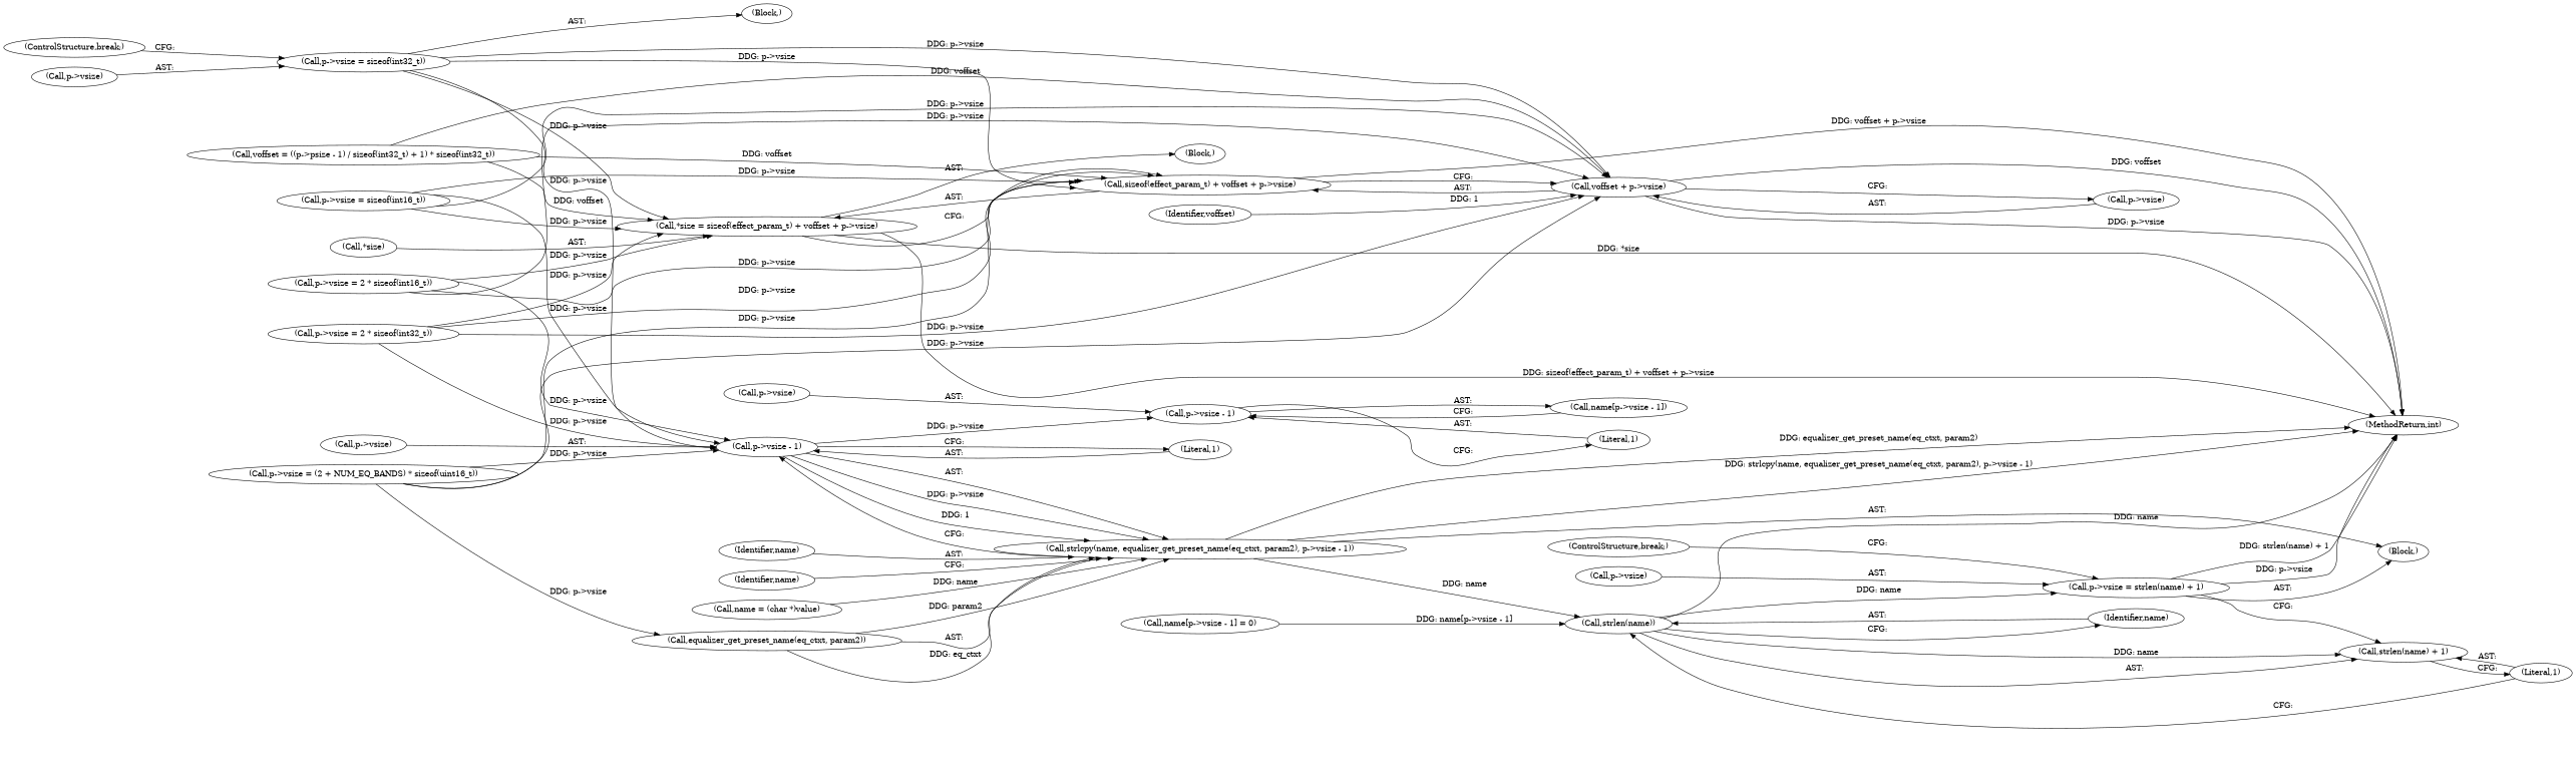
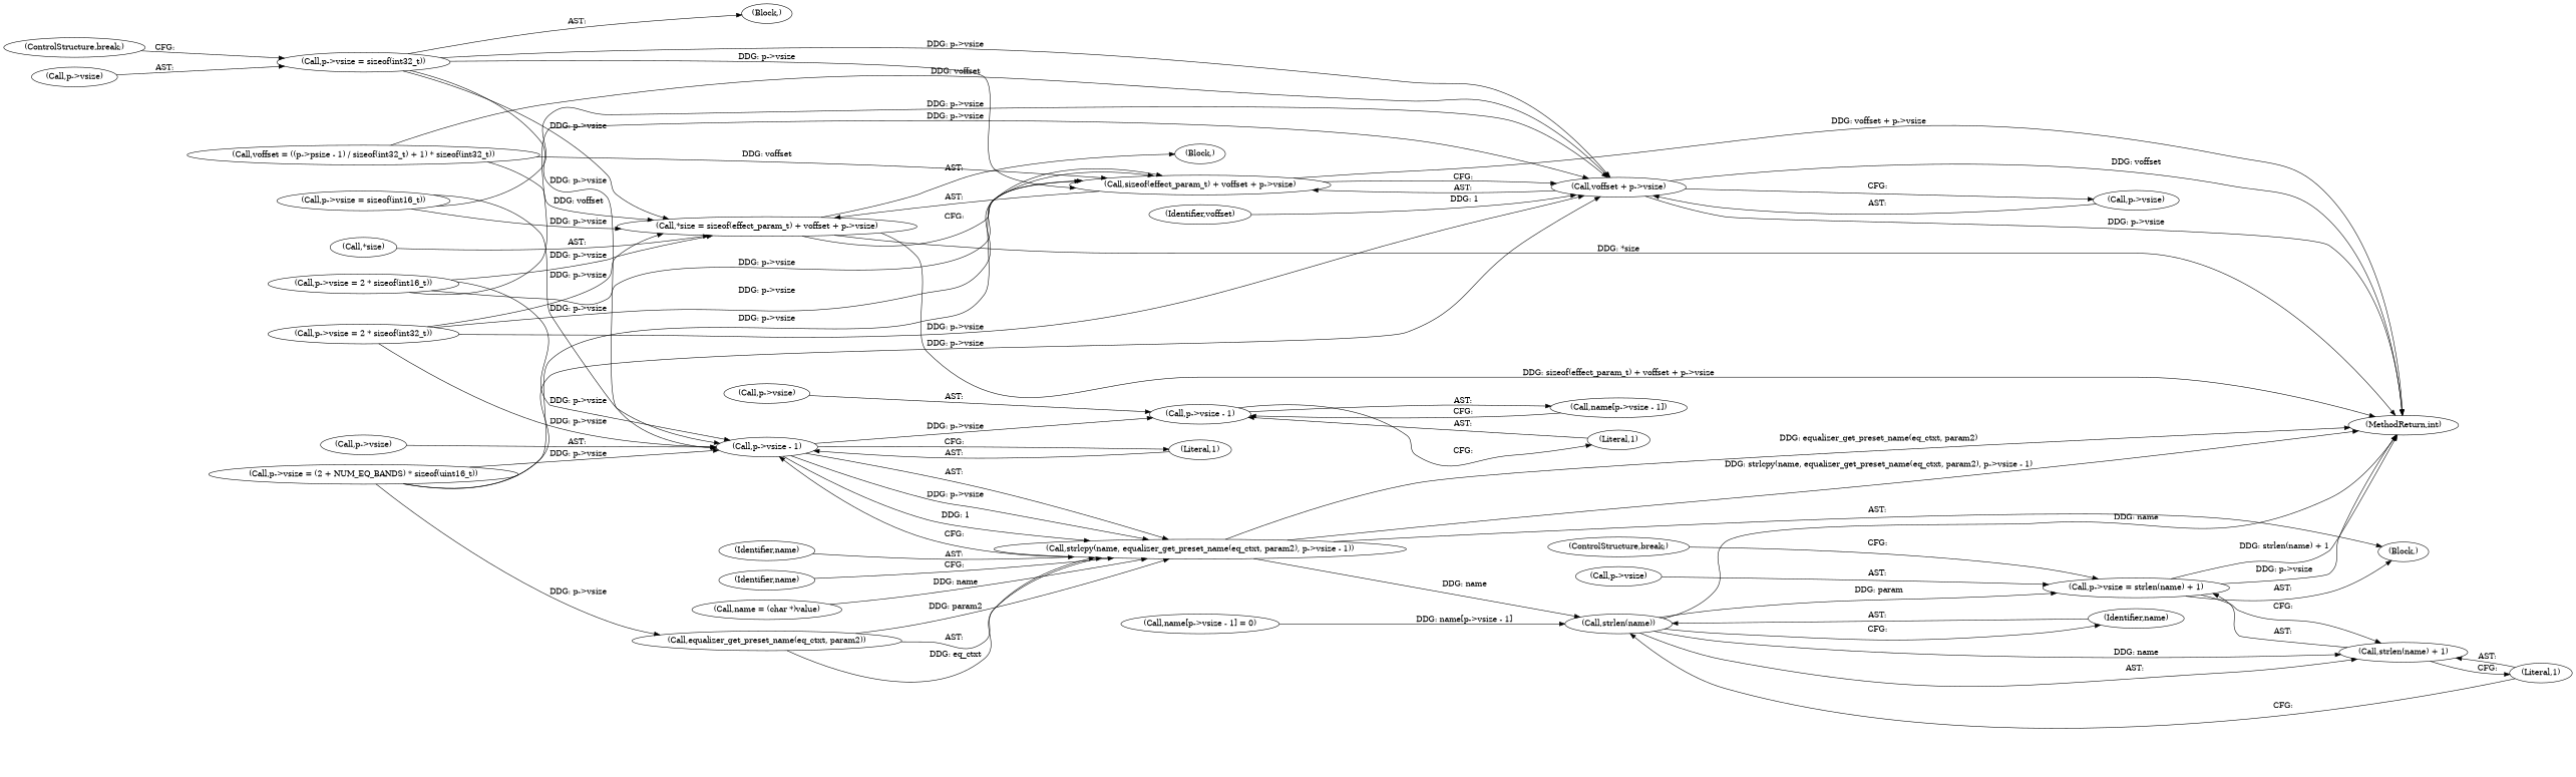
  digraph {
    rankdir=LR
    n1 [label="(Call,p->vsize = sizeof(int32_t))"]
    n2 [label="(Call,*size = sizeof(effect_param_t) + voffset + p->vsize)"]
    n3 [label="(Call,sizeof(effect_param_t) + voffset + p->vsize)"]
    n4 [label="(Call,voffset + p->vsize)"]
    n5 [label="(Call,p->vsize - 1)"]
    n6 [label="(Block,)"]
    n7 [label="(MethodReturn,int)"]
    n8 [label="(Block,)"]
    n9 [label="(Call,p->vsize)"]
    n10 [label="(Call,strlcpy(name, equalizer_get_preset_name(eq_ctxt, param2), p->vsize - 1))"]
    n11 [label="(Call,p->vsize - 1)"]
    n12 [label="(Literal,1)"]
    n13 [label="(Call,strlen(name))"]
    n14 [label="(Block,)"]
    n15 [label="(Call,name[p->vsize - 1])"]
    n16 [label="(Literal,1)"]
    n17 [label="(Call,p->vsize = strlen(name) + 1)"]
    n18 [label="(Call,strlen(name) + 1)"]
    n19 [label="(Identifier,name)"]
    n20 [label="(Literal,1)"]
    n21 [label="(Call,name = (char *)value)"]
    n22 [label="(Call,equalizer_get_preset_name(eq_ctxt, param2))"]
    n23 [label="(Call,name[p->vsize - 1] = 0)"]
    n24 [label="(Identifier,name)"]
    n25 [label="(Identifier,name)"]
    n26 [label="(Call,p->vsize)"]
    n27 [label="(ControlStructure,break;)"]
    n28 [label="(Identifier,voffset)"]
    n29 [label="(ControlStructure,break;)"]
    n30 [label="(Call,p->vsize = 2 * sizeof(int16_t))"]
    n31 [label="(Call,p->vsize = sizeof(int16_t))"]
    n32 [label="(Call,p->vsize)"]
    n33 [label="(Call,p->vsize = 2 * sizeof(int32_t))"]
    n34 [label="(Call,voffset = ((p->psize - 1) / sizeof(int32_t) + 1) * sizeof(int32_t))"]
    n35 [label="(Call,p->vsize)"]
    n36 [label="(Call,*size)"]
    n37 [label="(Call,p->vsize = (2 + NUM_EQ_BANDS) * sizeof(uint16_t))"]
    n38 [label="(Call,p->vsize)"]
    n1 -> n2 [label="DDG: p->vsize"]
    n1 -> n3 [label="DDG: p->vsize"]
    n1 -> n4 [label="DDG: p->vsize"]
    n1 -> n5 [label="DDG: p->vsize"]
    n1 -> n6 [label="AST: "]
    n2 -> n3 [label="CFG: "]
    n2 -> n7 [label="DDG: *size"]
    n2 -> n7 [label="DDG: sizeof(effect_param_t) + voffset + p->vsize"]
    n2 -> n8 [label="AST: "]
    n3 -> n2 [label="AST: "]
    n3 -> n4 [label="CFG: "]
    n3 -> n7 [label="DDG: voffset + p->vsize"]
    n4 -> n3 [label="AST: "]
    n4 -> n7 [label="DDG: voffset"]
    n4 -> n7 [label="DDG: p->vsize"]
    n4 -> n9 [label="CFG: "]
    n5 -> n10 [label="AST: "]
    n5 -> n10 [label="DDG: p->vsize"]
    n5 -> n10 [label="DDG: 1"]
    n5 -> n11 [label="DDG: p->vsize"]
    n5 -> n12 [label="CFG: "]
    n9 -> n4 [label="AST: "]
    n10 -> n5 [label="CFG: "]
    n10 -> n7 [label="DDG: equalizer_get_preset_name(eq_ctxt, param2)"]
    n10 -> n7 [label="DDG: strlcpy(name, equalizer_get_preset_name(eq_ctxt, param2), p->vsize - 1)"]
    n10 -> n13 [label="DDG: name"]
    n10 -> n14 [label="AST: "]
    n11 -> n15 [label="AST: "]
    n11 -> n16 [label="CFG: "]
    n12 -> n5 [label="AST: "]
    n13 -> n7 [label="DDG: name"]
-   n13 -> n17 [label="DDG: name"]
+   n13 -> n17 [label="DDG: param"]
    n13 -> n18 [label="AST: "]
    n13 -> n18 [label="DDG: name"]
    n13 -> n19 [label="CFG: "]
    n15 -> n11 [label="CFG: "]
    n16 -> n11 [label="AST: "]
    n17 -> n7 [label="DDG: strlen(name) + 1"]
    n17 -> n7 [label="DDG: p->vsize"]
    n17 -> n14 [label="AST: "]
    n17 -> n18 [label="CFG: "]
+   n18 -> n17 [label="AST: "]
    n18 -> n20 [label="CFG: "]
    n19 -> n13 [label="AST: "]
    n20 -> n13 [label="CFG: "]
    n20 -> n18 [label="AST: "]
    n21 -> n10 [label="DDG: name"]
    n22 -> n10 [label="AST: "]
    n22 -> n10 [label="DDG: eq_ctxt"]
    n22 -> n10 [label="DDG: param2"]
    n23 -> n13 [label="DDG: name[p->vsize - 1]"]
    n24 -> n10 [label="AST: "]
    n25 -> n10 [label="CFG: "]
    n26 -> n11 [label="AST: "]
    n27 -> n1 [label="CFG: "]
    n28 -> n4 [label="DDG: 1"]
    n29 -> n17 [label="CFG: "]
    n30 -> n2 [label="DDG: p->vsize"]
    n30 -> n3 [label="DDG: p->vsize"]
    n30 -> n4 [label="DDG: p->vsize"]
    n30 -> n5 [label="DDG: p->vsize"]
    n31 -> n2 [label="DDG: p->vsize"]
-   n31 -> n3 [label="DDG: p->vsize"]
    n31 -> n4 [label="DDG: p->vsize"]
    n31 -> n5 [label="DDG: p->vsize"]
    n32 -> n1 [label="AST: "]
    n33 -> n2 [label="DDG: p->vsize"]
    n33 -> n3 [label="DDG: p->vsize"]
    n33 -> n4 [label="DDG: p->vsize"]
    n33 -> n5 [label="DDG: p->vsize"]
    n34 -> n2 [label="DDG: voffset"]
    n34 -> n3 [label="DDG: voffset"]
    n34 -> n4 [label="DDG: voffset"]
    n35 -> n17 [label="AST: "]
    n36 -> n2 [label="AST: "]
    n37 -> n3 [label="DDG: p->vsize"]
    n37 -> n4 [label="DDG: p->vsize"]
    n37 -> n5 [label="DDG: p->vsize"]
    n37 -> n22 [label="DDG: p->vsize"]
    n38 -> n5 [label="AST: "]
  }
